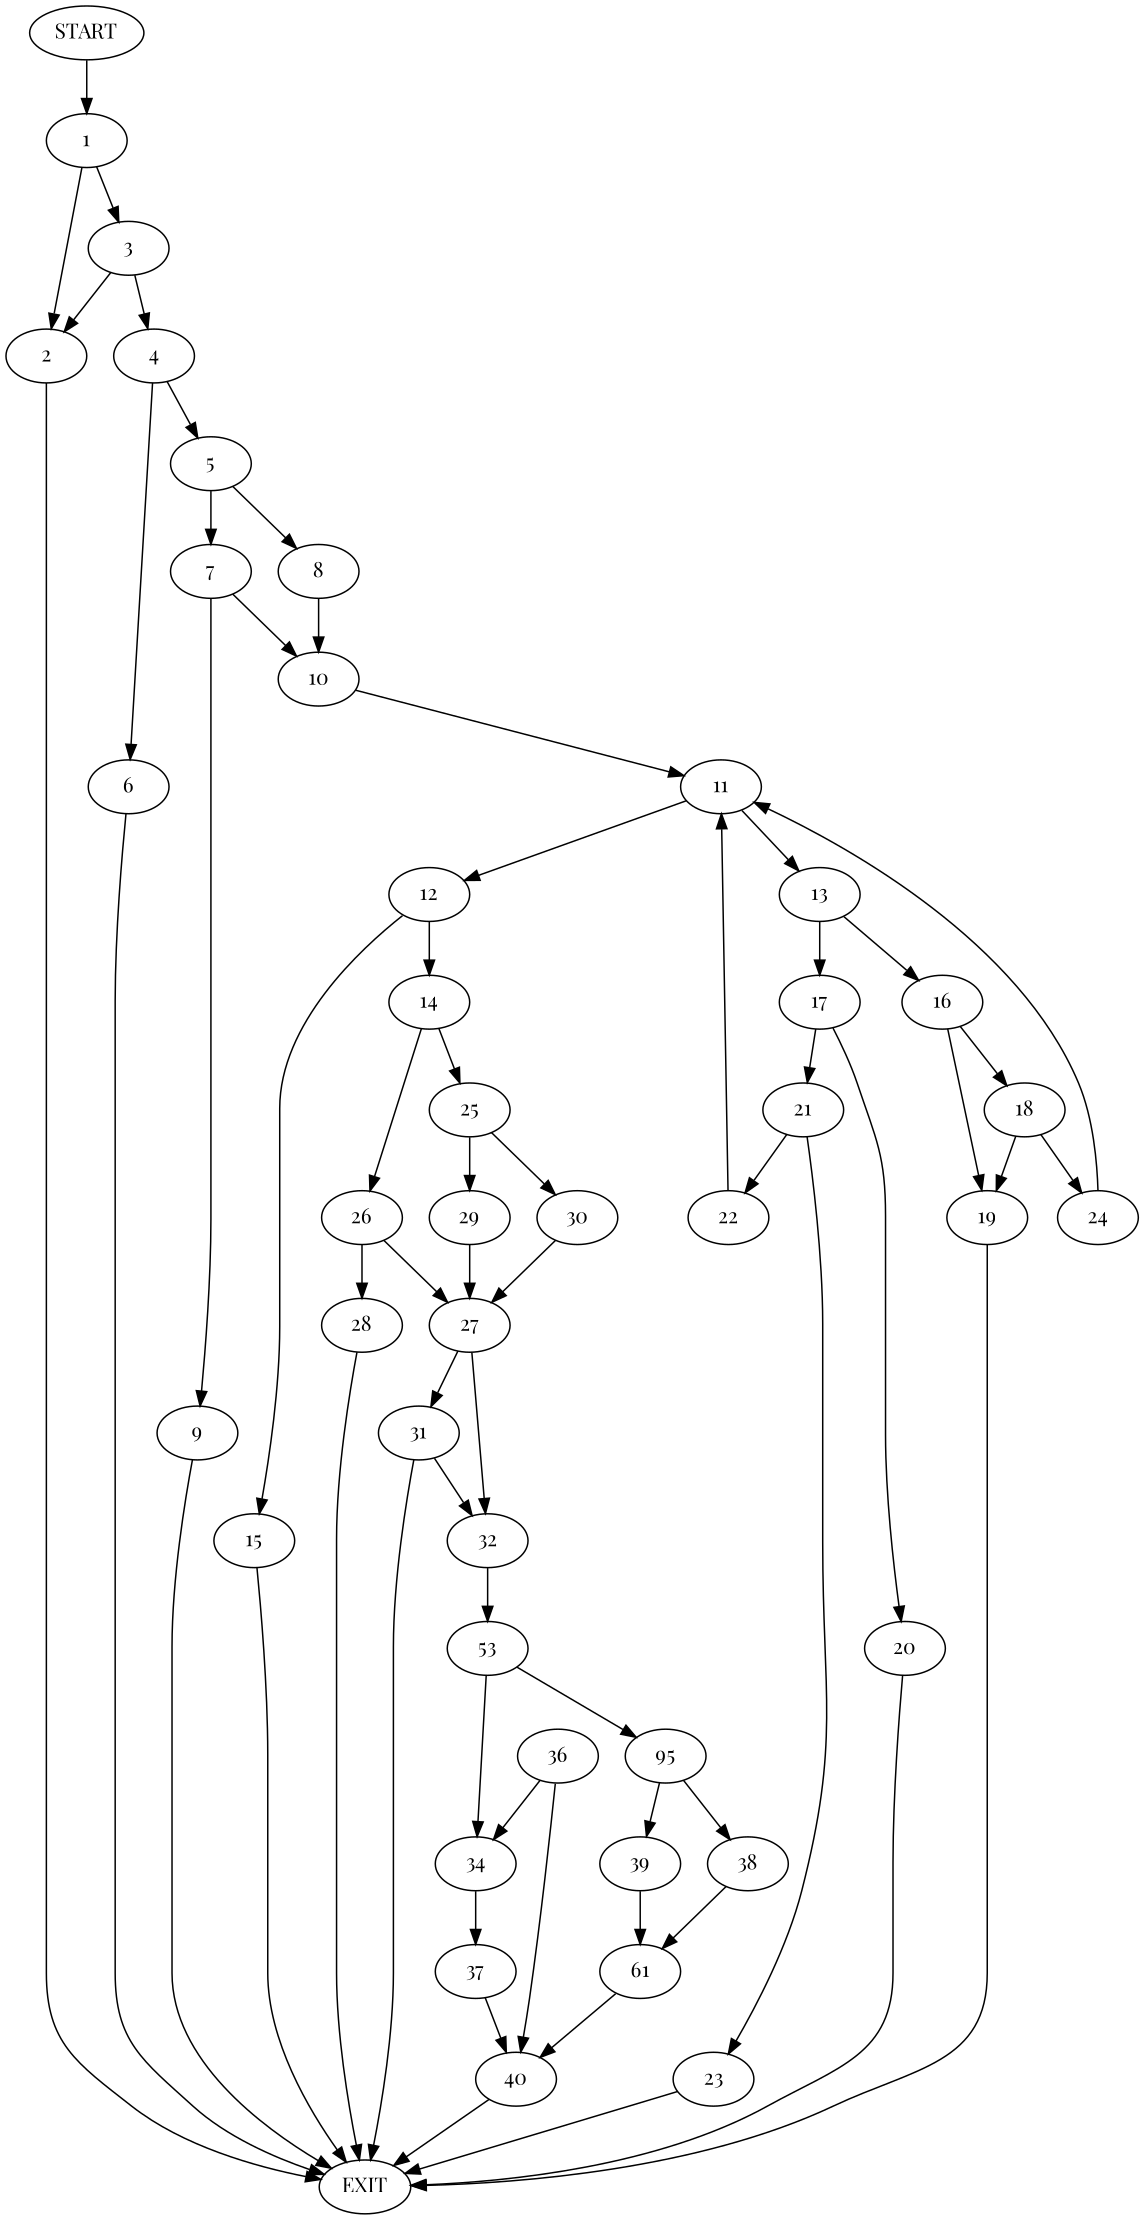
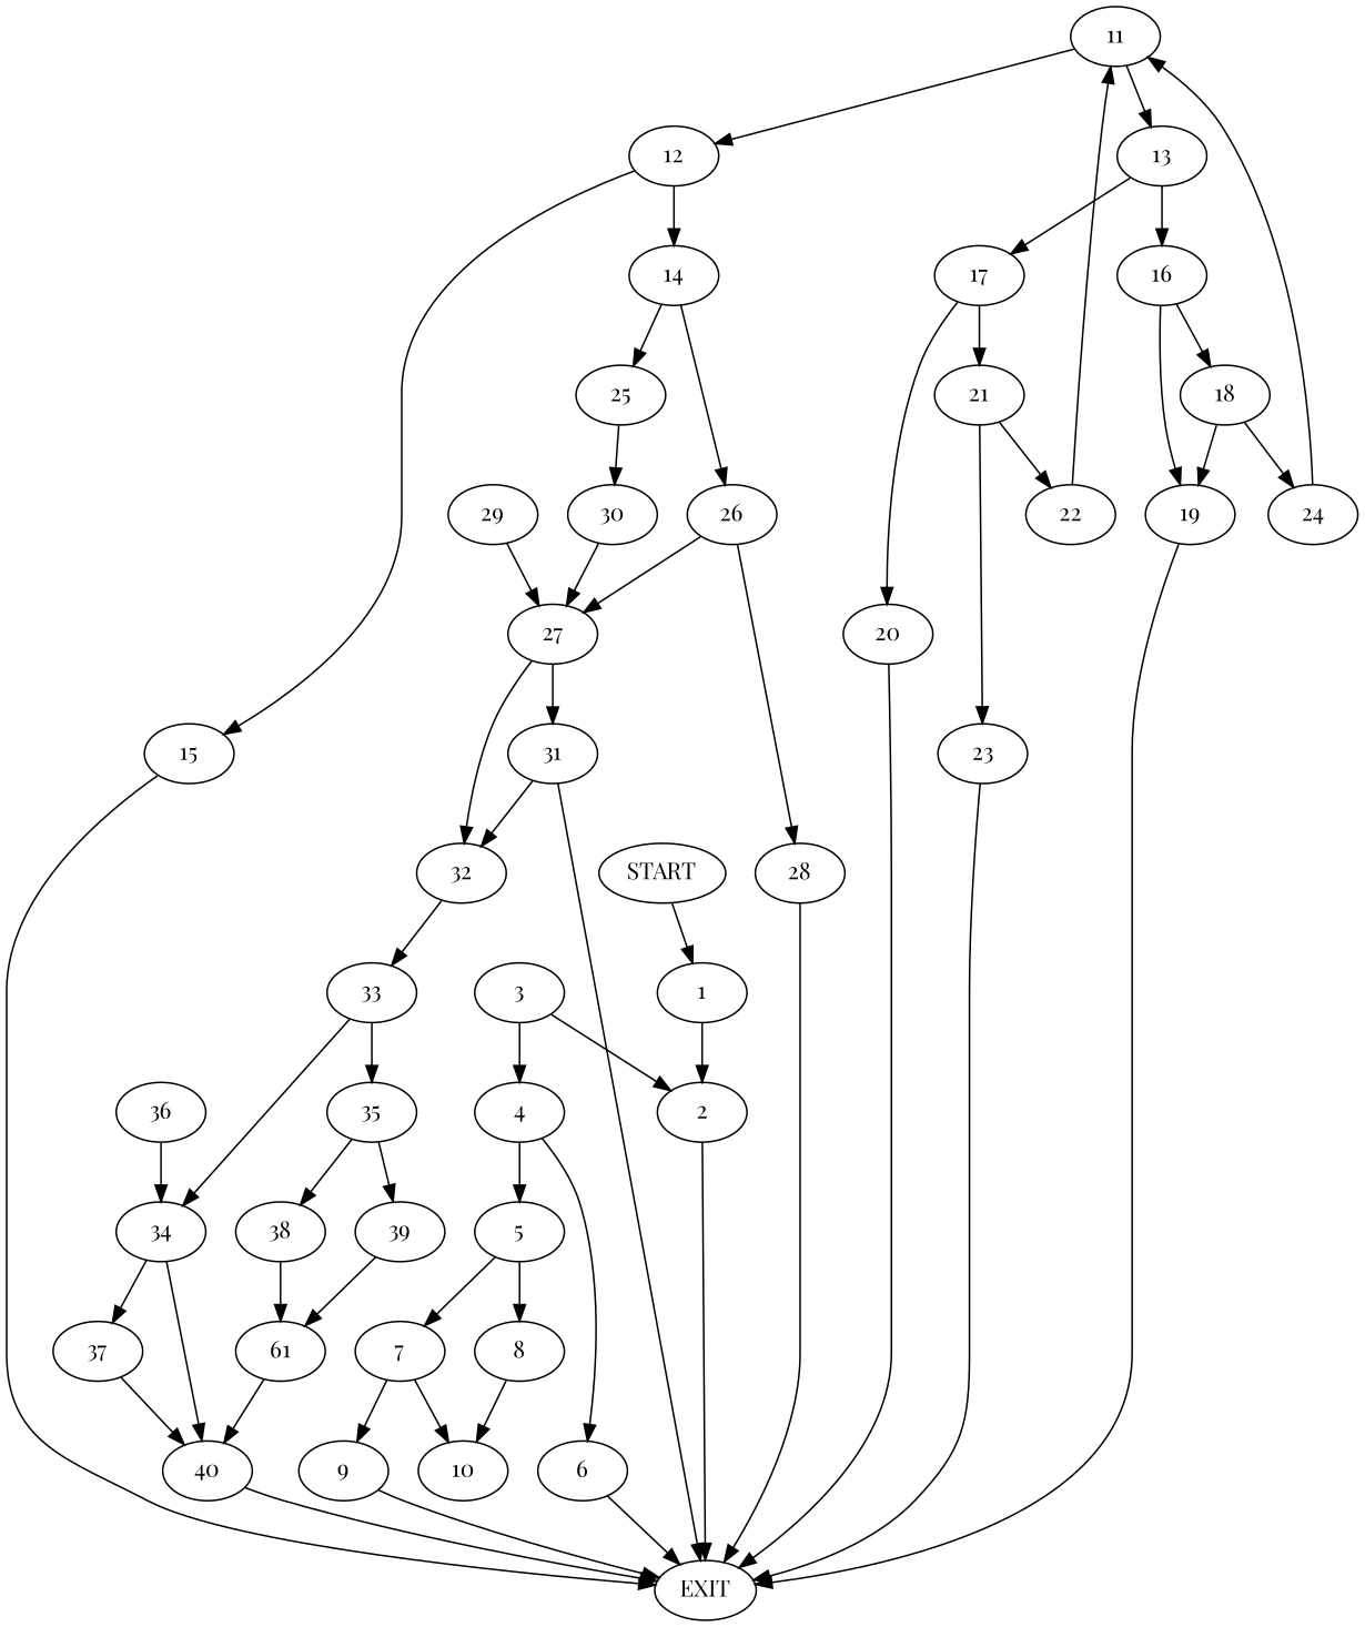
  digraph {
    fontname="Playfair Display"
    node [fontname="Playfair Display"]
    edge [fontname="Playfair Display"]
    n1 [label=START]
    1
    2
    3
    n5 [label=EXIT]
    4
    5
    6
    7
    8
    9
    10
    11
    12
    13
    14
    15
    16
    17
    25
    26
    18
    19
    20
    21
    29
    30
    27
    28
    24
    22
    23
    31
    32
-   33 [label=53]
+   33
    34
-   35 [label=95]
+   35
    37
    38
    39
    36
    40
    n43 [label=61]
    n1 -> 1
    1 -> 2
-   1 -> 3
    2 -> n5
    3 -> 2
    3 -> 4
    4 -> 5
    4 -> 6
    5 -> 7
    5 -> 8
    6 -> n5
    7 -> 9
    7 -> 10
    8 -> 10
    9 -> n5
-   10 -> 11
    11 -> 12
    11 -> 13
    12 -> 14
    12 -> 15
    13 -> 16
    13 -> 17
    14 -> 25
    14 -> 26
    15 -> n5
    16 -> 18
    16 -> 19
    17 -> 20
    17 -> 21
-   25 -> 29
    25 -> 30
    26 -> 27
    26 -> 28
    18 -> 19
    18 -> 24
    19 -> n5
    20 -> n5
    21 -> 22
    21 -> 23
    29 -> 27
    30 -> 27
    27 -> 31
    27 -> 32
    28 -> n5
    24 -> 11
    22 -> 11
    23 -> n5
    31 -> n5
    31 -> 32
    32 -> 33
    33 -> 34
    33 -> 35
    34 -> 37
    35 -> 38
    35 -> 39
    37 -> 40
    38 -> n43
    39 -> n43
    36 -> 34
-   36 -> 40
+   34 -> 40
    40 -> n5
    n43 -> 40
  }
